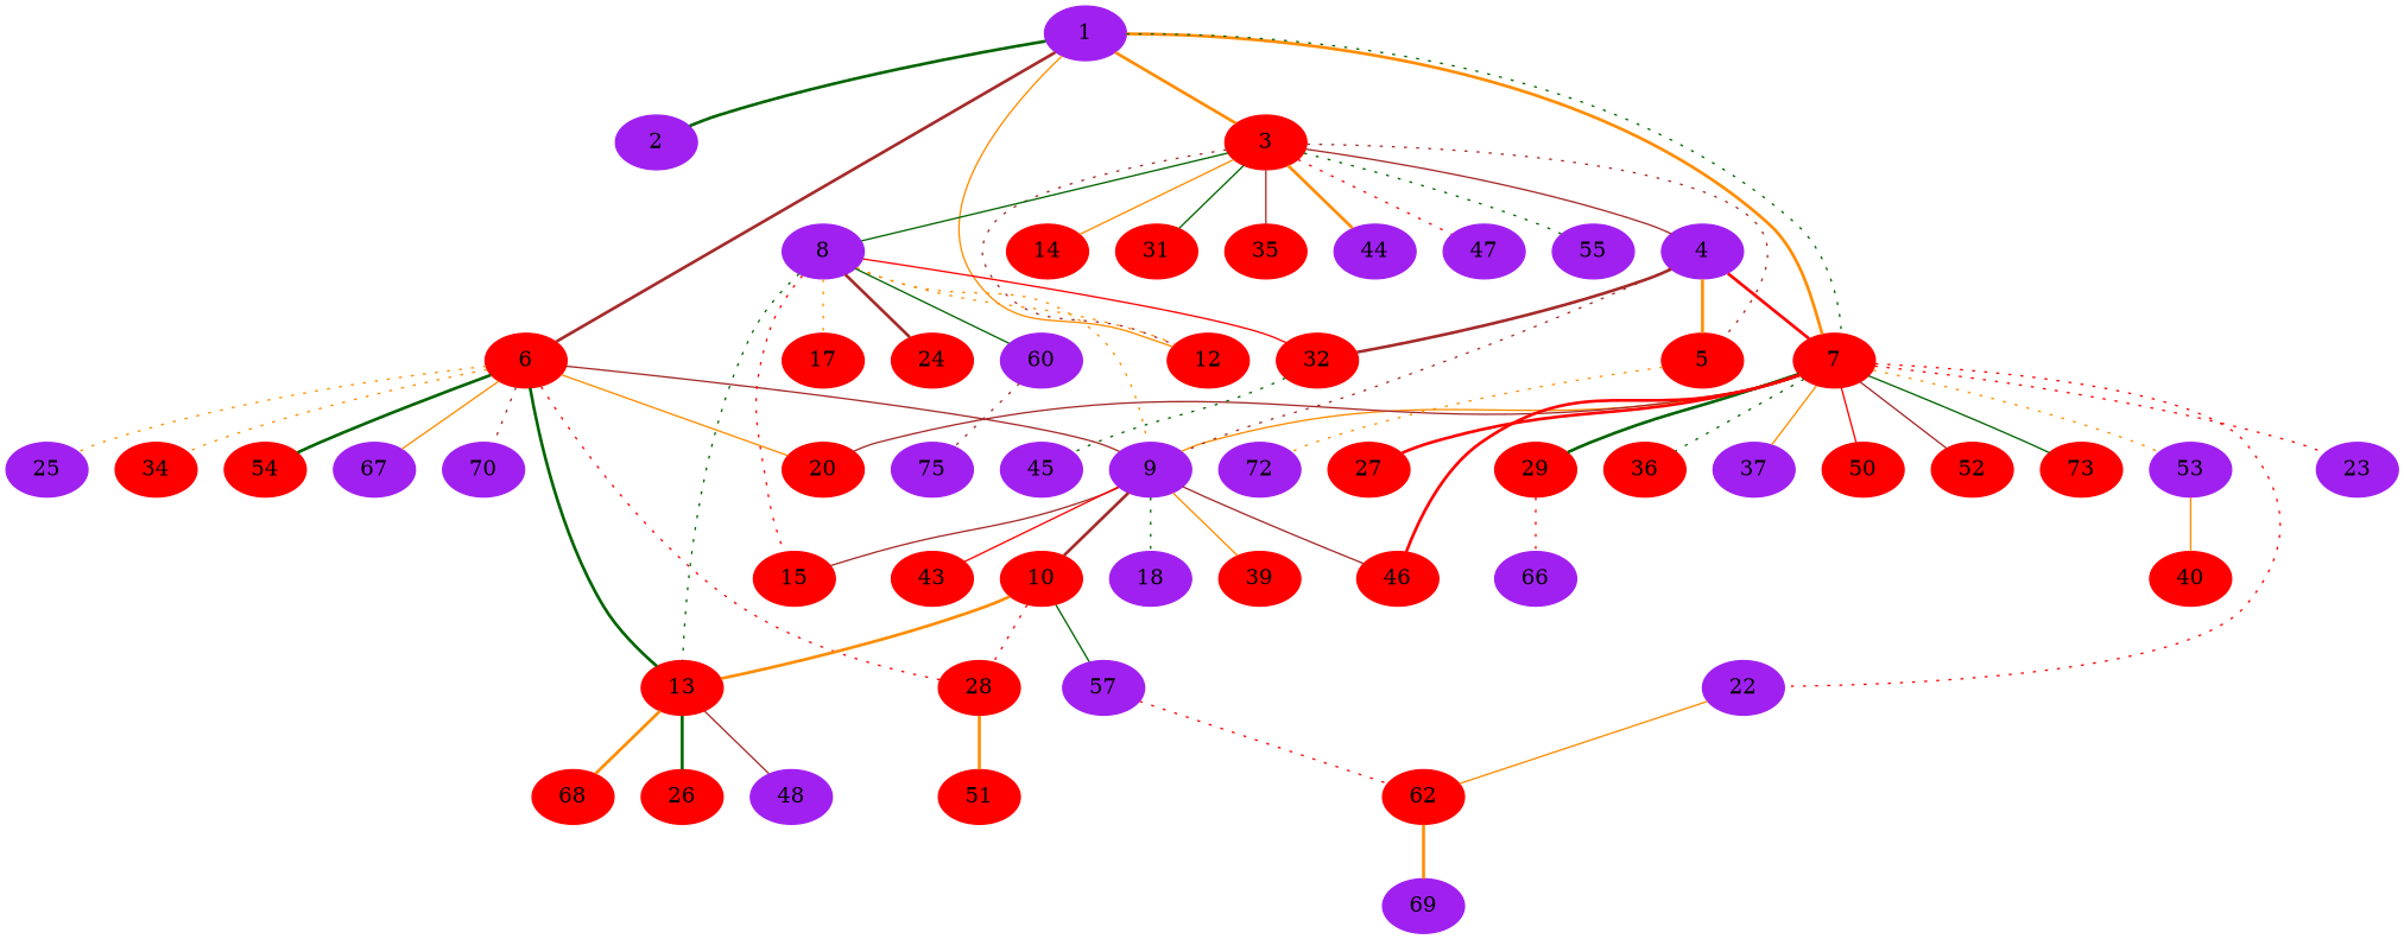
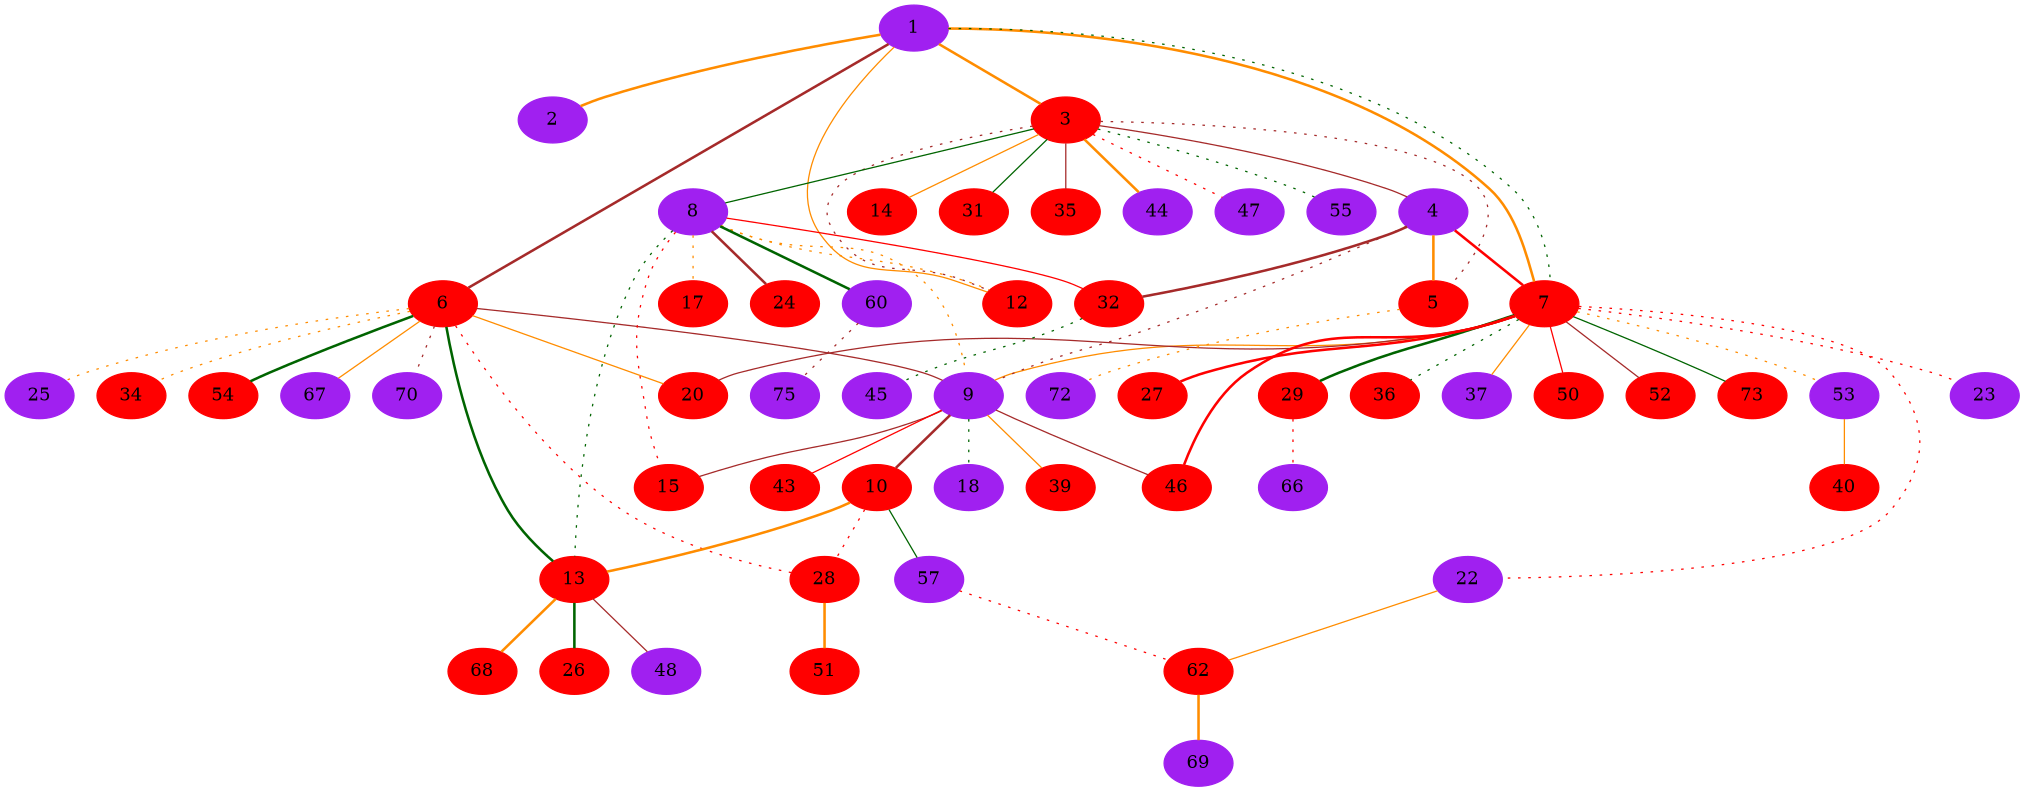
  graph {
    node [color=red style=filled]
    edge [color=darkorange style=dotted]
    1 [color=purple super="+11"]
    2 [color=purple]
    3 [super="+61"]
    6 [super="+41"]
    7 [super="+21"]
    12 [super="+53"]
    4 [color=purple super="+38"]
    5 [super="+58"]
    8 [color=purple super="+19"]
    14
    31 [super="+74"]
    35
    44 [color=purple]
    47 [color=purple]
    55 [color=purple]
    9 [color=purple super="+59"]
    13 [super="+16"]
    20 [super="+42"]
    25 [color=purple]
    28
    34
    54
    67 [color=purple]
    70 [color=purple]
    22 [color=purple super="+71"]
    23 [color=purple]
    27
    29 [super="+30"]
    n29 [color=purple label=53 super="+49"]
    36
    37 [color=purple]
    46
    50
    52
    73
    32
    72 [color=purple]
    15
    17
    24
    60 [color=purple]
    10
    18 [color=purple]
    39
    43 [super="+63"]
    45 [color=purple super="+65"]
    26
    48 [color=purple]
    68
    51
    62 [super="+64"]
    66 [color=purple]
    40
    75 [color=purple]
    57 [color=purple]
    69 [color=purple]
-   1 -- 2 [color=darkgreen style=bold]
+   1 -- 2 [style=bold]
    1 -- 3 [style=bold]
    1 -- 6 [color=brown style=bold]
    1 -- 7 [style=bold]
    1 -- 7 [color=darkgreen]
    1 -- 12 [style=solid]
    3 -- 12 [color=brown]
    3 -- 4 [color=brown style=solid]
    3 -- 5 [color=brown]
    3 -- 8 [color=darkgreen style=solid]
    3 -- 14 [style=solid]
    3 -- 31 [color=darkgreen style=solid]
    3 -- 35 [color=brown style=solid]
    3 -- 44 [style=bold]
    3 -- 47 [color=red]
    3 -- 55 [color=darkgreen]
    6 -- 9 [color=brown style=solid]
    6 -- 13 [color=darkgreen style=bold]
    6 -- 20 [style=solid]
    6 -- 25
    6 -- 28 [color=red]
    6 -- 34
    6 -- 54 [color=darkgreen style=bold]
    6 -- 67 [style=solid]
    6 -- 70 [color=brown]
    7 -- 9 [style=solid]
    7 -- 20 [color=brown style=solid]
    7 -- 22 [color=red]
    7 -- 23 [color=red]
    7 -- 27 [color=red style=bold]
    7 -- 29 [color=darkgreen style=bold]
    7 -- n29
    7 -- 36 [color=darkgreen]
    7 -- 37 [style=solid]
    7 -- 46 [color=red style=bold]
    7 -- 50 [color=red style=solid]
    7 -- 52 [color=brown style=solid]
    7 -- 73 [color=darkgreen style=solid]
    4 -- 7 [color=red style=bold]
    4 -- 5 [style=bold]
    4 -- 9 [color=brown]
    4 -- 32 [color=brown style=bold]
    5 -- 72
    8 -- 12
    8 -- 9
    8 -- 13 [color=darkgreen]
    8 -- 32 [color=red style=solid]
    8 -- 15 [color=red]
    8 -- 17
    8 -- 24 [color=brown style=bold]
-   8 -- 60 [color=darkgreen style=solid]
+   8 -- 60 [color=darkgreen style=bold]
    9 -- 46 [color=brown style=solid]
    9 -- 15 [color=brown style=solid]
    9 -- 10 [color=brown style=bold]
    9 -- 18 [color=darkgreen]
    9 -- 39 [style=solid]
    9 -- 43 [color=red style=solid]
    13 -- 26 [color=darkgreen style=bold]
    13 -- 48 [color=brown style=solid]
    13 -- 68 [style=bold]
    28 -- 51 [style=bold]
    22 -- 62 [style=solid]
    29 -- 66 [color=red]
    n29 -- 40 [style=solid]
    32 -- 45 [color=darkgreen]
    60 -- 75 [color=brown]
    10 -- 13 [style=bold]
    10 -- 28 [color=red]
    10 -- 57 [color=darkgreen style=solid]
    62 -- 69 [style=bold]
    57 -- 62 [color=red]
  }
